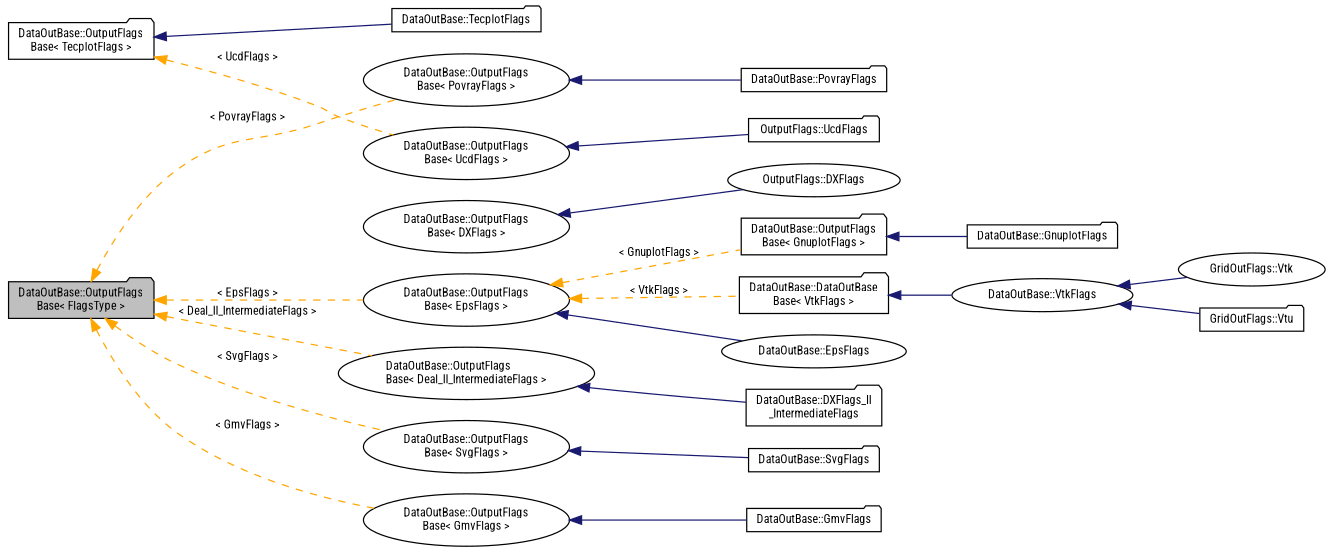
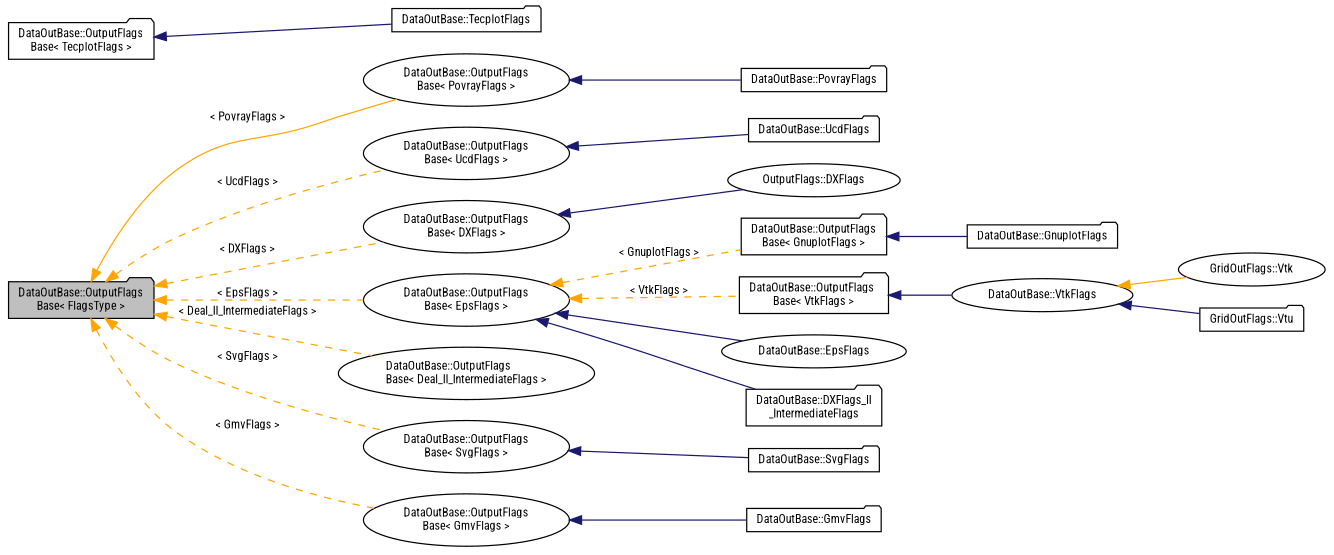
  digraph {
    fontname="Roboto Condensed"
    rankdir=LR
    node [color=black fillcolor=white fontname="Roboto Condensed" fontsize=10 shape=folder style=filled]
    edge [color=midnightblue dir=back fontname="Roboto Condensed" fontsize=10 labelfontname=Helvetica labelfontsize=10 style=solid]
    n1 [fillcolor=grey75 fontcolor=black height=0.2 label="DataOutBase::OutputFlags\lBase\< FlagsType \>" width=0.4]
    n2 [height=0.2 label="DataOutBase::OutputFlags\lBase\< UcdFlags \>" shape=ellipse width=0.4]
    n3 [height=0.2 label="DataOutBase::OutputFlags\lBase\< PovrayFlags \>" shape=ellipse width=0.4]
    n4 [height=0.2 label="DataOutBase::OutputFlags\lBase\< DXFlags \>" shape=ellipse width=0.4]
    n5 [height=0.2 label="DataOutBase::OutputFlags\lBase\< EpsFlags \>" shape=ellipse width=0.4]
    n6 [height=0.2 label="DataOutBase::OutputFlags\lBase\< SvgFlags \>" shape=ellipse width=0.4]
    n7 [height=0.2 label="DataOutBase::OutputFlags\lBase\< Deal_II_IntermediateFlags \>" shape=ellipse width=0.4]
    n8 [height=0.2 label="DataOutBase::OutputFlags\lBase\< GmvFlags \>" shape=ellipse width=0.4]
    n9 [height=0.2 label="DataOutBase::OutputFlags\lBase\< TecplotFlags \>" width=0.4]
    n10 [height=0.2 label="DataOutBase::TecplotFlags" width=0.4]
-   n11 [height=0.2 label="OutputFlags::UcdFlags" width=0.4]
+   n11 [height=0.2 label="DataOutBase::UcdFlags" width=0.4]
    n12 [height=0.2 label="DataOutBase::PovrayFlags" width=0.4]
    n13 [height=0.2 label="OutputFlags::DXFlags" shape=ellipse width=0.4]
    n14 [height=0.2 label="DataOutBase::OutputFlags\lBase\< GnuplotFlags \>" width=0.4]
    n15 [height=0.2 label="DataOutBase::GnuplotFlags" width=0.4]
-   n16 [height=0.2 label="DataOutBase::DataOutBase\lBase\< VtkFlags \>" width=0.4]
+   n16 [height=0.2 label="DataOutBase::OutputFlags\lBase\< VtkFlags \>" width=0.4]
    n17 [height=0.2 label="DataOutBase::EpsFlags" shape=ellipse width=0.4]
    n18 [height=0.2 label="DataOutBase::SvgFlags" width=0.4]
    n19 [height=0.2 label="DataOutBase::VtkFlags" shape=ellipse width=0.4]
    n20 [height=0.2 label="DataOutBase::DXFlags_II\l_IntermediateFlags" width=0.4]
    n21 [height=0.2 label="DataOutBase::GmvFlags" width=0.4]
    n22 [height=0.2 label="GridOutFlags::Vtk" shape=ellipse width=0.4]
    n23 [height=0.2 label="GridOutFlags::Vtu" width=0.4]
-   n9 -> n2 [color=orange label=" \< UcdFlags \>" style=dashed]
-   n1 -> n3 [color=orange label=" \< PovrayFlags \>" style=dashed]
+   n1 -> n2 [color=orange label=" \< UcdFlags \>" style=dashed]
+   n1 -> n3 [color=orange label=" \< PovrayFlags \>"]
+   n1 -> n4 [color=orange label=" \< DXFlags \>" style=dashed]
    n1 -> n5 [color=orange label=" \< EpsFlags \>" style=dashed]
    n1 -> n6 [color=orange label=" \< SvgFlags \>" style=dashed]
    n1 -> n7 [color=orange label=" \< Deal_II_IntermediateFlags \>" style=dashed]
    n1 -> n8 [color=orange label=" \< GmvFlags \>" style=dashed]
    n2 -> n11
    n3 -> n12
    n4 -> n13
    n5 -> n14 [color=orange label=" \< GnuplotFlags \>" style=dashed]
    n5 -> n16 [color=orange label=" \< VtkFlags \>" style=dashed]
    n5 -> n17
    n6 -> n18
-   n7 -> n20
+   n5 -> n20
    n8 -> n21
    n9 -> n10
    n14 -> n15
    n16 -> n19
-   n19 -> n22
+   n19 -> n22 [color=orange]
    n19 -> n23
  }
